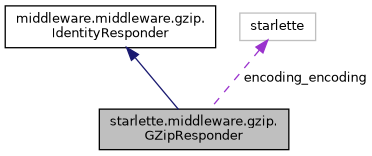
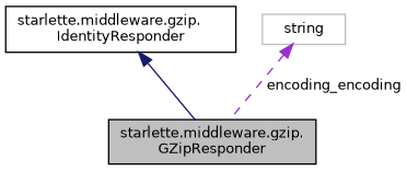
  digraph {
    node [color=black fillcolor=white fontname=Helvetica fontsize=10 shape=record style=filled]
    edge [dir=back fontname=Helvetica fontsize=10 labelfontname=Helvetica labelfontsize=10]
    n1 [fillcolor=grey75 fontcolor=black height=0.2 label="starlette.middleware.gzip.\lGZipResponder" width=0.4]
-   n2 [height=0.2 label="middleware.middleware.gzip.\lIdentityResponder" width=0.4]
-   n3 [color=grey75 height=0.2 label=starlette width=0.4]
+   n2 [height=0.2 label="starlette.middleware.gzip.\lIdentityResponder" width=0.4]
+   n3 [color=grey75 height=0.2 label=string width=0.4]
    n2 -> n1 [color=midnightblue style=solid]
    n3 -> n1 [color=darkorchid3 label=" encoding_encoding" style=dashed]
  }
